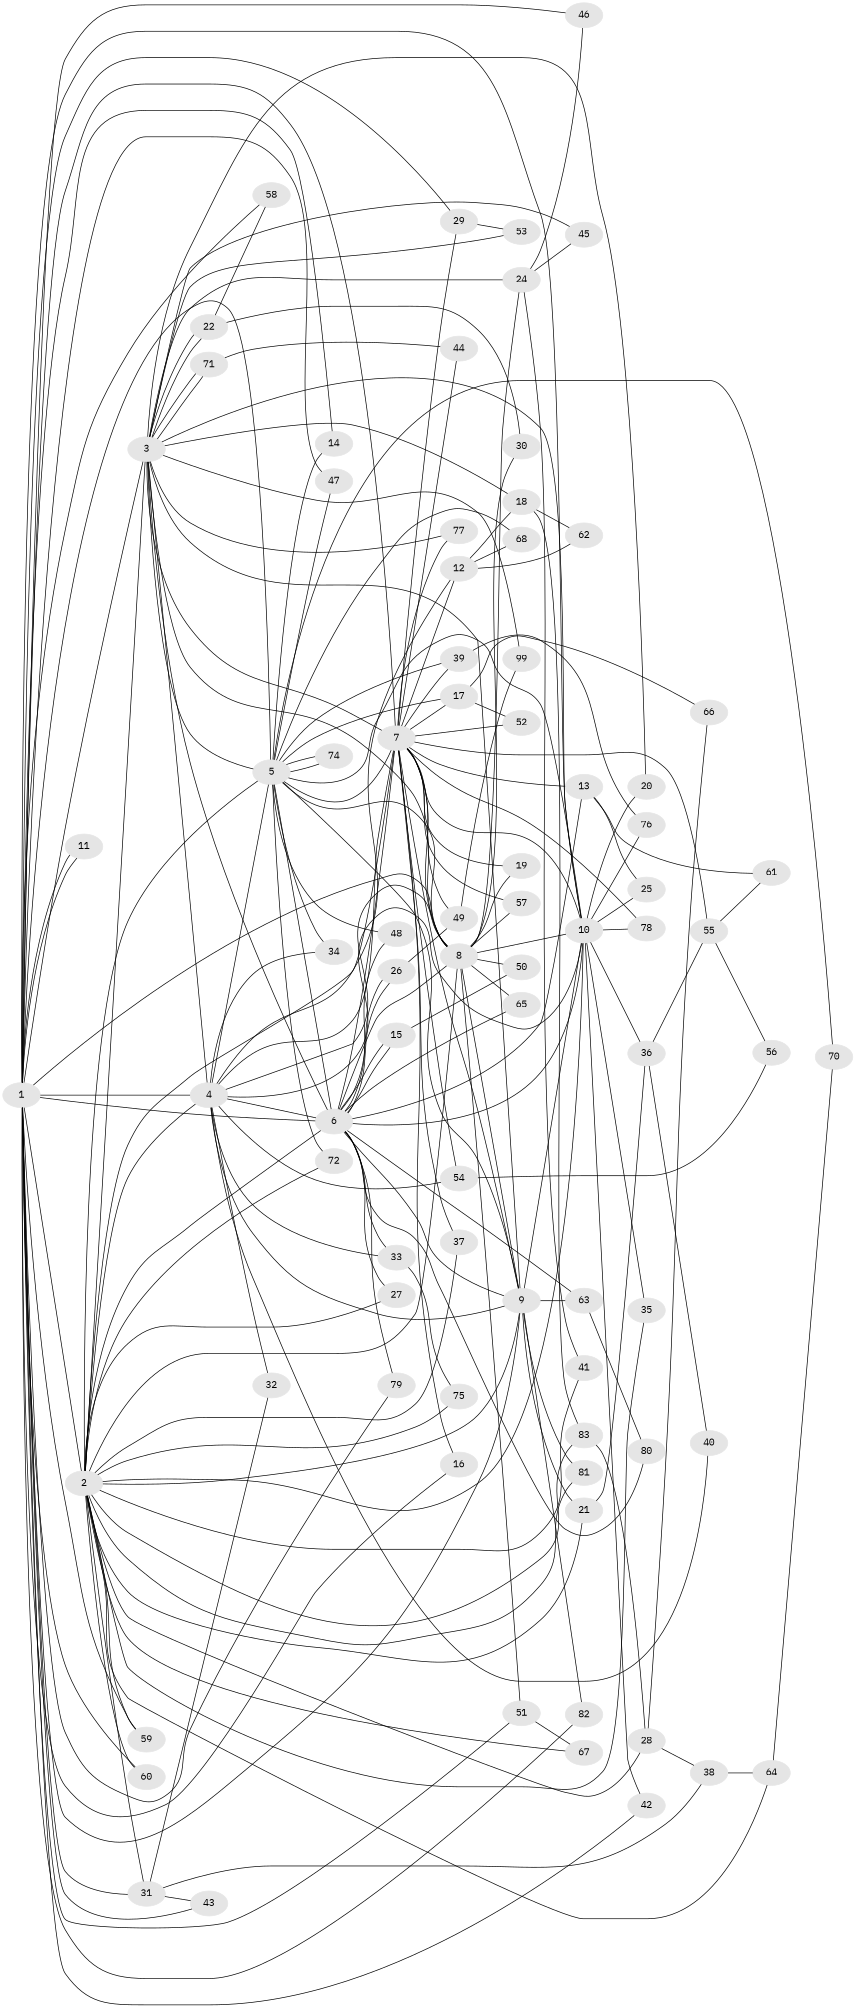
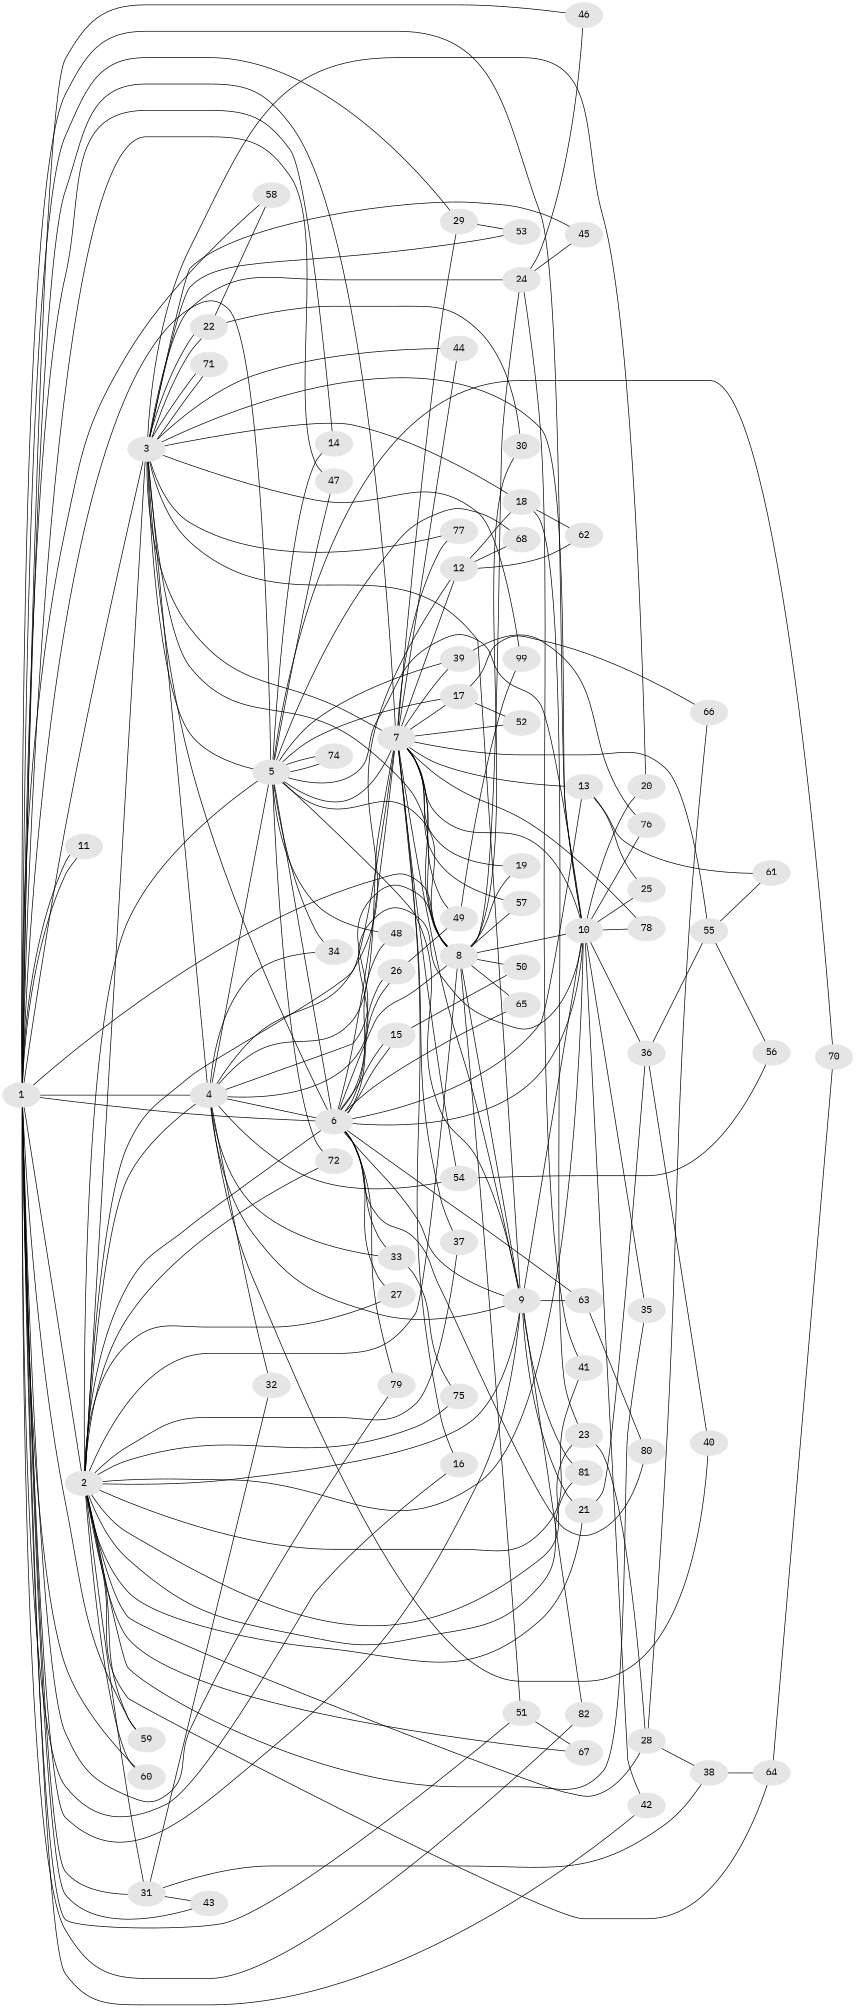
  graph {
    fontname="IBM Plex Mono"
    rankdir=LR
    node [color=gray90 fontname="IBM Plex Mono" style=filled]
    edge [fontname="IBM Plex Mono"]
    1
    2
    3
    4
    5
    6
    7
    8
    9
    10
    11
    14
    16
    29
    31
    42
    43
    46
    47
    51
    58
    59
    60
    79
    82
    21
-   23 [label=83]
+   23
    27
    28
    35
    37
    41
    64
    67
    72
    75
    81
    18
    20
    22
    24
    44
    45
    53
    n45 [label=99]
    71
    77
    12
    32
    33
    34
    40
    54
    17
    39
    48
    68
    70
    74
    13
    15
    26
    63
    65
    80
    19
    49
    52
    55
    57
    78
    30
    50
    25
    36
    76
    38
    66
    62
    56
    61
    1 -- 2
    1 -- 3
    1 -- 4
    1 -- 5
    1 -- 6
    1 -- 7
    1 -- 8
    1 -- 9
    1 -- 10
    1 -- 11
    1 -- 11
    1 -- 14
    1 -- 16
    1 -- 29
    1 -- 31
    1 -- 42
    1 -- 43
    1 -- 46
    1 -- 47
    1 -- 51
    1 -- 58
    1 -- 59
    1 -- 60
    1 -- 79
    1 -- 82
    2 -- 3
    2 -- 4
    2 -- 5
    2 -- 6
    2 -- 7
    2 -- 8
    2 -- 9
    2 -- 10
    2 -- 31
    2 -- 59
    2 -- 60
    2 -- 21
    2 -- 23
    2 -- 27
    2 -- 28
    2 -- 35
    2 -- 37
    2 -- 41
    2 -- 64
    2 -- 67
    2 -- 72
    2 -- 75
    2 -- 81
    3 -- 4
    3 -- 5
    3 -- 6
    3 -- 7
    3 -- 8
    3 -- 9
    3 -- 10
    3 -- 18
    3 -- 20
    3 -- 22
    3 -- 22
    3 -- 24
-   71 -- 44
+   3 -- 44
    3 -- 45
    3 -- 53
    3 -- n45
    3 -- 71
    3 -- 71
    3 -- 77
    4 -- 5
    4 -- 6
    4 -- 7
    4 -- 8
    4 -- 9
    4 -- 10
    4 -- 12
    4 -- 32
    4 -- 33
    4 -- 34
    4 -- 40
    4 -- 54
    5 -- 6
    5 -- 7
    5 -- 8
    5 -- 9
    5 -- 10
    5 -- 14
    5 -- 47
    5 -- 72
    5 -- 34
    5 -- 17
    5 -- 39
    5 -- 48
    5 -- 68
    5 -- 70
    5 -- 74
    5 -- 74
    6 -- 7
    6 -- 8
    6 -- 9
    6 -- 10
    6 -- 79
    6 -- 27
    6 -- 33
    6 -- 48
    6 -- 13
    6 -- 15
    6 -- 15
    6 -- 26
    6 -- 26
    6 -- 63
    6 -- 65
    6 -- 80
    7 -- 8
    7 -- 9
    7 -- 10
    7 -- 16
    7 -- 29
    7 -- 37
    7 -- 44
    7 -- 77
    7 -- 12
    7 -- 54
    7 -- 17
    7 -- 39
    7 -- 13
    7 -- 19
    7 -- 49
    7 -- 52
    7 -- 55
    7 -- 57
    7 -- 78
    8 -- 9
    8 -- 10
    8 -- 51
    8 -- 24
    8 -- 65
    8 -- 19
    8 -- 57
    8 -- 30
    8 -- 50
    9 -- 10
    9 -- 82
    9 -- 21
    9 -- 81
    9 -- 63
    10 -- 42
    10 -- 35
    10 -- 20
    10 -- 78
    10 -- 25
    10 -- 36
    10 -- 76
    29 -- 53
    31 -- 43
    31 -- 32
    31 -- 38
    51 -- 67
    21 -- 36
    23 -- 28
    28 -- 38
    28 -- 66
    64 -- 70
    18 -- 23
    18 -- 62
    22 -- 58
    22 -- 30
    24 -- 46
    24 -- 41
    24 -- 45
    12 -- 18
    12 -- 68
    12 -- 62
    33 -- 75
    54 -- 56
    17 -- 52
    17 -- 66
    39 -- 76
    13 -- 25
    13 -- 61
    15 -- 50
    26 -- 49
    63 -- 80
    49 -- n45
    55 -- 56
    55 -- 61
    36 -- 40
    36 -- 55
    38 -- 64
  }
